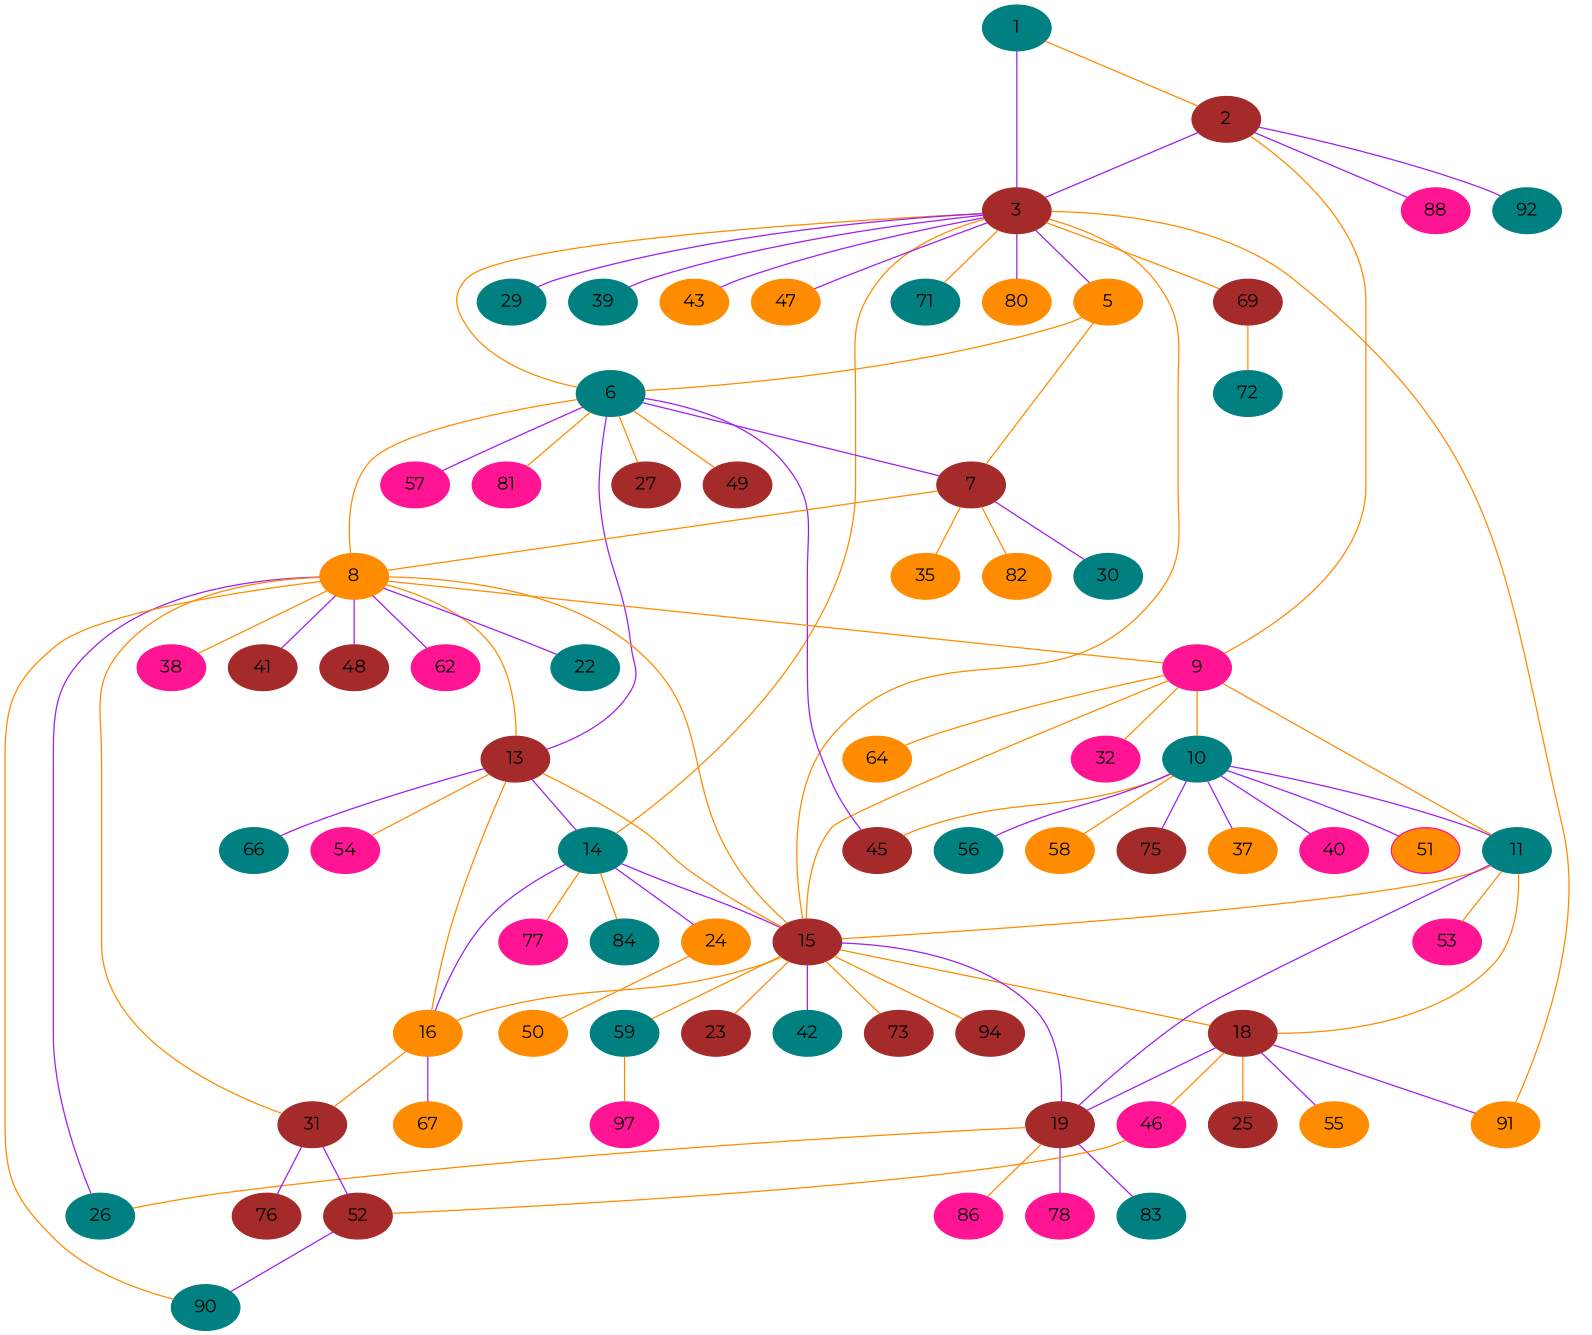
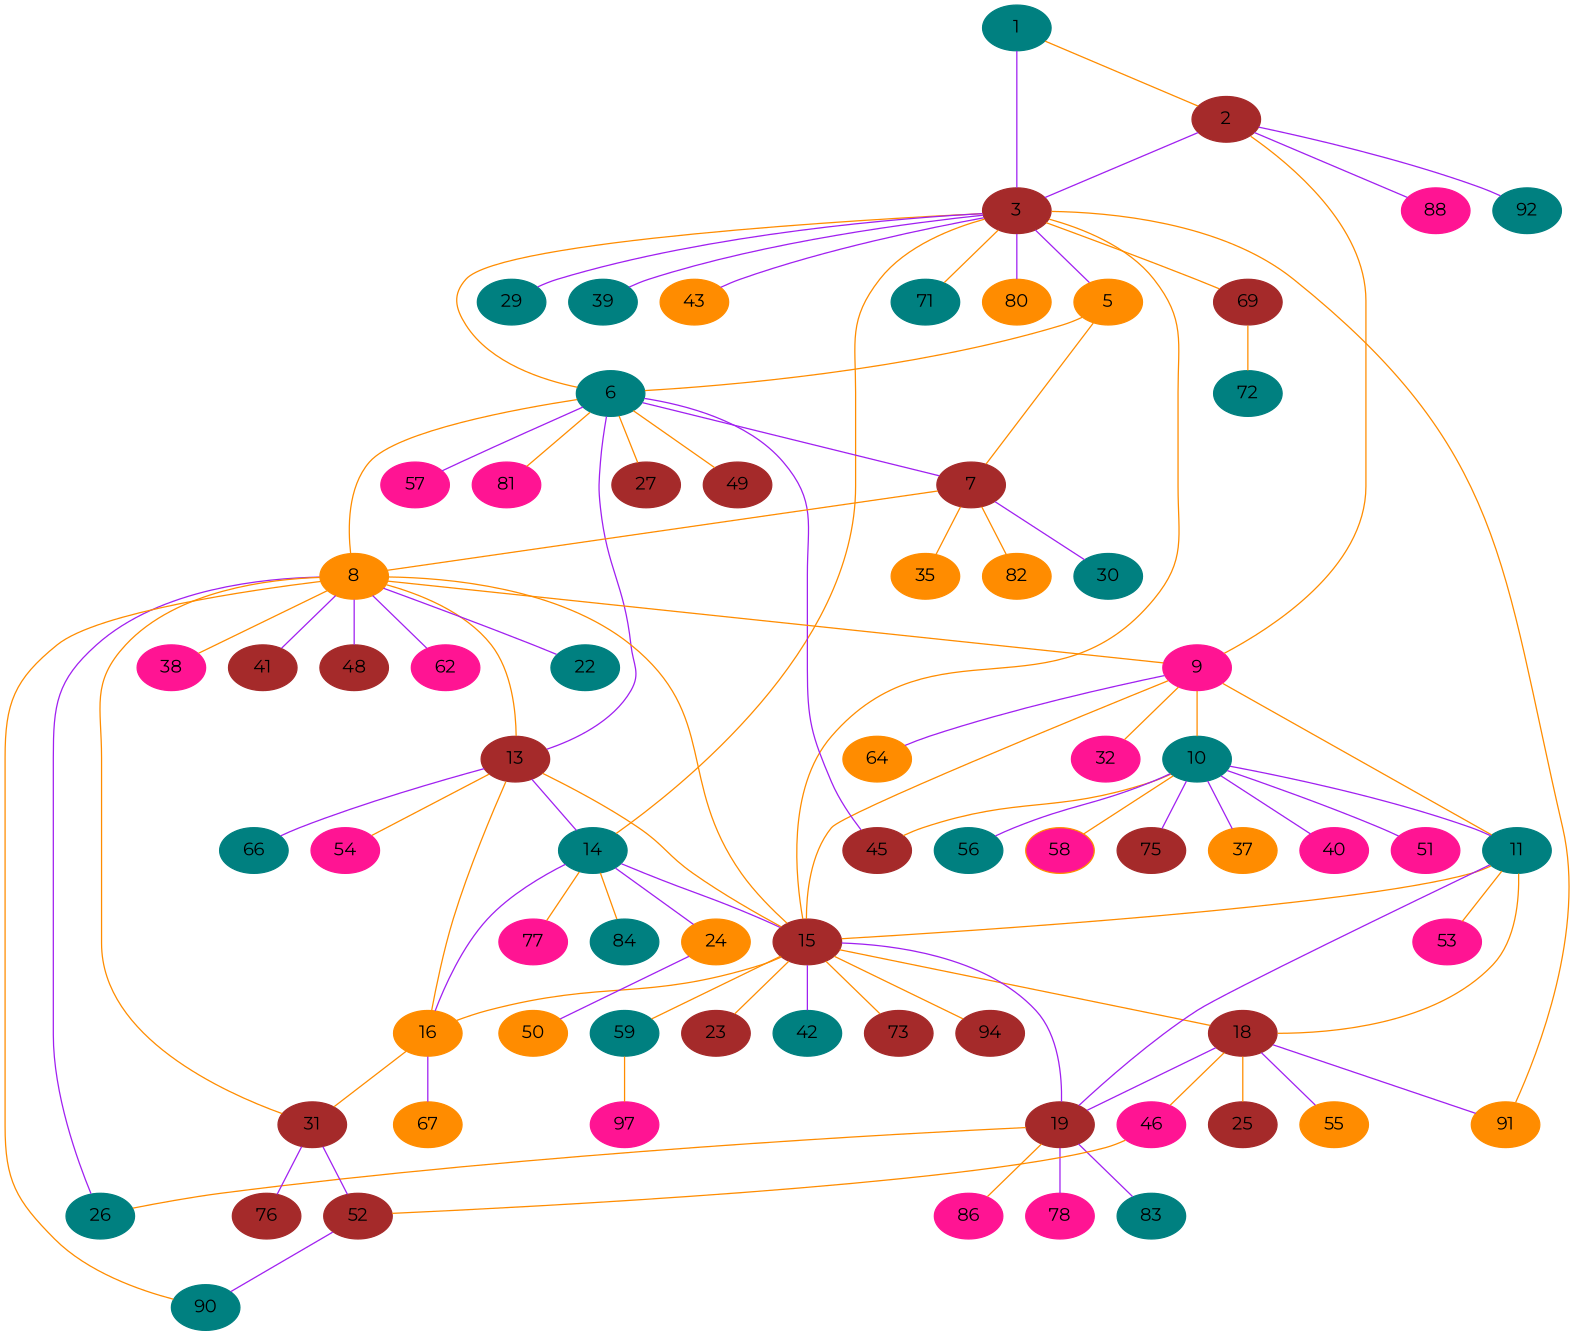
  graph {
    fontname=Montserrat
    node [color=brown fontname=Montserrat style=filled]
    edge [color=darkorange fontname=Montserrat]
    2 [super="+70"]
    3 [super="+4"]
    9 [color=deeppink super="+12"]
    88 [color=deeppink]
    92 [color=teal]
    1 [color=teal]
    5 [color=darkorange]
    6 [color=teal super="+28"]
    14 [color=teal super="+89"]
    15 [super="+17"]
    29 [color=teal]
    39 [color=teal]
    43 [color=darkorange]
-   47 [color=darkorange]
    69
    71 [color=teal]
    80 [color=darkorange]
    91 [color=darkorange]
    10 [color=teal super="+21"]
    11 [color=teal super="+20"]
    32 [color=deeppink]
    64 [color=darkorange]
    7 [super="+44"]
    8 [color=darkorange super="+33"]
    13 [super="+34"]
    27
    45 [super="+60"]
    49
    57 [color=deeppink]
    81 [color=deeppink]
    16 [color=darkorange super="+85"]
    24 [color=darkorange]
    77 [color=deeppink super="+79"]
    84 [color=teal]
    18 [super="+61"]
    19 [super="+74"]
    23
    42 [color=teal]
    59 [color=teal super="+86"]
    73
    94
    72 [color=teal]
    30 [color=teal]
    35 [color=darkorange]
    82 [color=darkorange]
    22 [color=teal]
    26 [color=teal]
    31 [super="+68"]
    38 [color=deeppink]
    41
    48
    62 [color=deeppink]
    90 [color=teal]
    54 [color=deeppink]
    66 [color=teal]
    52 [super="+65"]
    76
    37 [color=darkorange super="+63"]
    40 [color=deeppink]
-   51 [color=deeppink fillcolor=darkorange]
+   51 [color=deeppink]
    56 [color=teal]
-   58 [color=darkorange]
+   58 [color=darkorange fillcolor=deeppink]
    75
    53 [color=deeppink]
    25 [super="+93"]
    46 [color=deeppink]
    55 [color=darkorange]
    n68 [color=deeppink label=86]
    78 [color=deeppink]
    83 [color=teal]
    67 [color=darkorange]
    50 [color=darkorange]
    n73 [color=deeppink label=97]
    2 -- 3 [color=purple weight=2]
    2 -- 9
    2 -- 88 [color=purple]
    2 -- 92 [color=purple]
    3 -- 5 [color=purple]
    3 -- 6
    3 -- 14
    3 -- 15
    3 -- 29 [color=purple]
    3 -- 39 [color=purple]
    3 -- 43 [color=purple]
-   3 -- 47 [color=purple]
    3 -- 69
    3 -- 71
    3 -- 80 [color=purple]
    3 -- 91
    9 -- 15
    9 -- 10 [weight=2]
    9 -- 11 [weight=2]
    9 -- 32
-   9 -- 64
+   9 -- 64 [color=purple]
    1 -- 2
    1 -- 3 [color=purple weight=2]
    5 -- 6
    5 -- 7
    6 -- 7 [color=purple]
    6 -- 8
    6 -- 13 [color=purple]
    6 -- 27
    6 -- 45 [color=purple]
    6 -- 49
    6 -- 57 [color=purple]
    6 -- 81
    14 -- 15 [color=purple]
    14 -- 16 [color=purple]
    14 -- 24 [color=purple]
    14 -- 77
    14 -- 84
    15 -- 16
    15 -- 18
    15 -- 19 [color=purple]
    15 -- 23
    15 -- 42 [color=purple]
    15 -- 59
    15 -- 73
    15 -- 94
    69 -- 72
    10 -- 11 [color=purple]
    10 -- 45
    10 -- 37 [color=purple]
    10 -- 40 [color=purple]
    10 -- 51 [color=purple]
    10 -- 56 [color=purple]
    10 -- 58
    10 -- 75 [color=purple]
    11 -- 15
    11 -- 18
    11 -- 19 [color=purple]
    11 -- 53
    7 -- 8
    7 -- 30 [color=purple]
    7 -- 35
    7 -- 82
    8 -- 9
    8 -- 15
    8 -- 13
    8 -- 22 [color=purple]
    8 -- 26 [color=purple]
    8 -- 31
    8 -- 38
    8 -- 41 [color=purple]
    8 -- 48 [color=purple]
    8 -- 62 [color=purple]
    8 -- 90
    13 -- 14 [color=purple]
    13 -- 15
    13 -- 16
    13 -- 54
    13 -- 66 [color=purple]
    16 -- 31
    16 -- 67 [color=purple]
-   24 -- 50
+   24 -- 50 [color=purple]
    18 -- 91 [color=purple]
    18 -- 19 [color=purple]
    18 -- 25
    18 -- 46
    18 -- 55 [color=purple]
    19 -- 26
    19 -- n68
    19 -- 78 [color=purple]
    19 -- 83 [color=purple]
    59 -- n73
    31 -- 52 [color=purple]
    31 -- 76 [color=purple]
    52 -- 90 [color=purple]
    46 -- 52
  }
